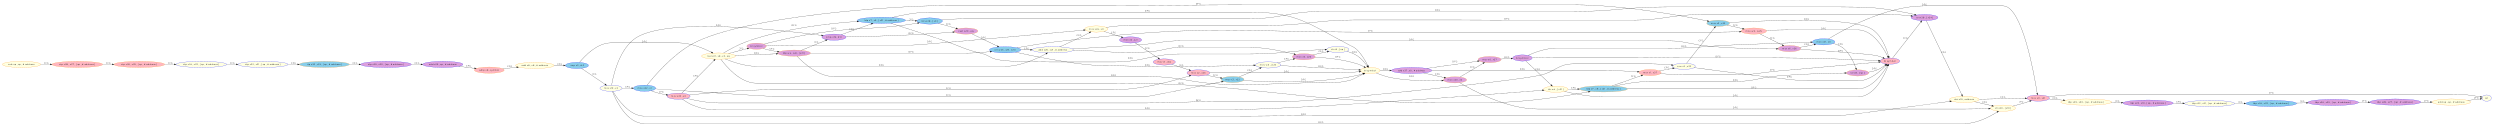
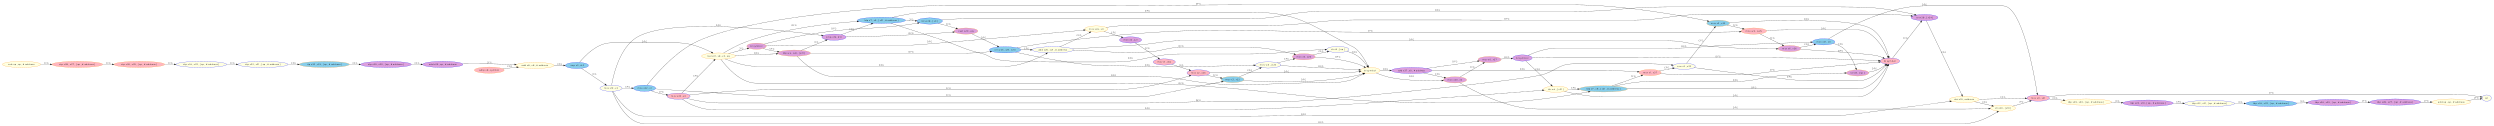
  digraph {
    fontname=Montserrat
    rankdir=LR
    node [color=blue fillcolor=lightyellow fontname=Montserrat style=filled]
    edge [fontname=Montserrat]
    n1 [color=darkorange label="sub sp , sp , # address"]
    n2 [color=darkorange fillcolor=lightpink label="stp x28 , x27 , [ sp , # address ]"]
    n3 [color=darkorange fillcolor=lightpink label="stp x26 , x25 , [ sp , # address ]"]
    n4 [label="stp x24 , x23 , [ sp , # address ]"]
    n5 [label="stp x22 , x21 , [ sp , # address ]"]
    n6 [color=darkorange fillcolor=skyblue label="stp x20 , x19 , [ sp , # address ]"]
    n7 [fillcolor=plum label="stp x29 , x30 , [ sp , # address ]"]
    n8 [fillcolor=plum label="add x29 , sp , # address"]
    n9 [color=darkorange fillcolor=lightpink label="adrp x8 , symbol"]
    n10 [color=darkorange label="add x8 , x8 , # address"]
    n11 [fillcolor=skyblue label="cmp x3 , # 0"]
    n12 [label="mov x19 , x2"]
    n13 [color=darkorange label="csel x21 , x8 , x3 , eq"]
    n14 [fillcolor=skyblue label="mov x22 , x1"]
    n15 [fillcolor=plum label="cmp x19 , # 0"]
    n16 [color=darkorange label="cbz x19 , address"]
    n17 [color=darkorange label="str x20 , [ x19 ]"]
    n18 [color=darkorange fillcolor=plum label="bl symbol"]
    n19 [color=darkorange fillcolor=plum label="ldp w4 , w8 , [ x21 ]"]
    n20 [fillcolor=skyblue label="ldp x7 , x9 , [ x21 , # address ]"]
    n21 [label="add x26 , x21 , # address"]
    n22 [color=darkorange fillcolor=skyblue label="ldp x7 , x8 , [ x21 , # address ]"]
    n23 [fillcolor=lightpink label="mov x23 , x0"]
    n24 [color=darkorange fillcolor=skyblue label="mov x3 , x22"]
    n25 [color=darkorange fillcolor=skyblue label="mov x3 , x22"]
    n26 [color=darkorange fillcolor=plum label="cset w10 , eq"]
    n27 [fillcolor=lightpink label="mov x0 , x21"]
    n28 [fillcolor=lightpink label="mov x2 , x23"]
    n29 [label="mov x2 , x23"]
    n30 [color=darkorange label="ldr w4 , [ x21 ]"]
    n31 [color=darkorange label="bl symbol"]
    n32 [label="mov w5 , w25"]
    n33 [color=darkorange fillcolor=lightpink label="mov w5 , w25"]
    n34 [fillcolor=lightpink label="bl symbol"]
    n35 [fillcolor=skyblue label="ldr w28 , [ x0 ]"]
    n36 [color=darkorange label="mov x24 , x0"]
    n37 [fillcolor=skyblue label="orr w25 , w8 , w10"]
    n38 [label="str x9 , [ sp ]"]
    n39 [color=darkorange fillcolor=plum label="mov x6 , x26"]
    n40 [color=darkorange fillcolor=plum label="mov x6 , x26"]
    n41 [color=darkorange fillcolor=lightpink label="mov x1 , x27"]
    n42 [color=darkorange fillcolor=plum label="str x8 , [ sp ]"]
    n43 [fillcolor=plum label="str w28 , [ x24 ]"]
    n44 [fillcolor=plum label="mov x0 , xzr"]
    n45 [fillcolor=plum label="add x27 , x0 , # address"]
    n46 [color=darkorange fillcolor=plum label="mov x20 , x0"]
    n47 [fillcolor=skyblue label="mov x21 , x0"]
    n48 [fillcolor=lightpink label="mov x1 , cbz"]
    n49 [color=darkorange fillcolor=plum label="mov x0 , x27"]
    n50 [fillcolor=plum label="bl symbol"]
    n51 [color=darkorange label="ldp x29 , x30 , [ sp , # address ]"]
    n52 [label=ret]
    n53 [fillcolor=plum label="ldp x20 , x19 , [ sp , # address ]"]
    n54 [label="ldp x22 , x21 , [ sp , # address ]"]
    n55 [fillcolor=skyblue label="ldp x24 , x23 , [ sp , # address ]"]
    n56 [fillcolor=plum label="ldp x26 , x25 , [ sp , # address ]"]
    n57 [fillcolor=plum label="ldp x28 , x27 , [ sp , # address ]"]
    n58 [color=darkorange label="add sp , sp , # address"]
    n1 -> n2 [label=CFG]
    n2 -> n3 [label=CFG]
    n3 -> n4 [label=CFG]
    n4 -> n5 [label=CFG]
    n5 -> n6 [label=CFG]
    n6 -> n7 [label=CFG]
    n7 -> n8 [label=CFG]
-   n8 -> n9 [label=CFG]
+   n8 -> n10 [label=CFG]
    n9 -> n10 [label=CFG]
    n10 -> n11 [label=CFG]
    n11 -> n12 [label=CFG]
    n11 -> n13 [label=DFG]
    n12 -> n14 [label=CFG]
    n12 -> n15 [label=DFG]
    n12 -> n16 [label=DFG]
    n12 -> n17 [label=DFG]
    n13 -> n18 [label=CFG]
    n13 -> n19 [label=DFG]
    n13 -> n20 [label=DFG]
    n13 -> n21 [label=DFG]
    n13 -> n22 [label=DFG]
    n14 -> n23 [label=CFG]
    n14 -> n24 [label=DFG]
    n14 -> n25 [label=DFG]
    n15 -> n20 [label=CFG]
    n15 -> n26 [label=DFG]
    n16 -> n17 [label=CFG]
    n16 -> n27 [label=CFG]
    n17 -> n27 [label=CFG]
    n18 -> n19 [label=CFG]
    n18 -> n35 [label=DFG]
    n18 -> n36 [label=DFG]
    n19 -> n15 [label=CFG]
    n19 -> n31 [label=DFG]
    n19 -> n37 [label=DFG]
    n20 -> n31 [label=DFG]
    n20 -> n35 [label=CFG]
    n20 -> n38 [label=DFG]
    n21 -> n36 [label=CFG]
    n21 -> n39 [label=DFG]
    n21 -> n40 [label=DFG]
    n22 -> n34 [label=DFG]
    n22 -> n41 [label=CFG]
    n22 -> n42 [label=DFG]
    n23 -> n13 [label=CFG]
    n23 -> n28 [label=DFG]
    n23 -> n29 [label=DFG]
    n23 -> n30 [label=DFG]
    n24 -> n31 [label=DFG]
    n24 -> n32 [label=CFG]
    n25 -> n33 [label=CFG]
    n25 -> n34 [label=DFG]
    n26 -> n37 [label=DFG]
    n27 -> n51 [label=CFG]
    n27 -> n52 [label=DFG]
    n28 -> n24 [label=CFG]
    n28 -> n31 [label=DFG]
    n29 -> n25 [label=CFG]
    n29 -> n34 [label=DFG]
    n30 -> n22 [label=CFG]
    n30 -> n34 [label=DFG]
    n31 -> n45 [label=DFG]
    n31 -> n46 [label=DFG]
    n32 -> n31 [label=DFG]
    n32 -> n39 [label=CFG]
    n33 -> n34 [label=DFG]
    n33 -> n40 [label=CFG]
    n34 -> n43 [label=CFG]
    n35 -> n26 [label=CFG]
    n35 -> n43 [label=DFG]
    n36 -> n43 [label=DFG]
    n36 -> n44 [label=CFG]
    n37 -> n21 [label=CFG]
    n37 -> n32 [label=DFG]
    n37 -> n33 [label=DFG]
    n38 -> n31 [label=DFG]
    n39 -> n31 [label=DFG]
    n39 -> n38 [label=CFG]
    n40 -> n34 [label=DFG]
    n40 -> n47 [label=CFG]
    n41 -> n29 [label=CFG]
    n41 -> n34 [label=DFG]
    n42 -> n34 [label=DFG]
    n43 -> n16 [label=CFG]
    n44 -> n48 [label=CFG]
    n45 -> n41 [label=DFG]
    n45 -> n46 [label=CFG]
    n45 -> n49 [label=DFG]
    n46 -> n17 [label=DFG]
    n46 -> n49 [label=CFG]
    n47 -> n27 [label=DFG]
    n47 -> n42 [label=CFG]
    n48 -> n28 [label=CFG]
    n49 -> n50 [label=DFG]
    n50 -> n30 [label=CFG]
    n50 -> n34 [label=DFG]
    n50 -> n47 [label=DFG]
    n51 -> n53 [label=CFG]
    n53 -> n54 [label=CFG]
    n54 -> n55 [label=CFG]
    n55 -> n56 [label=CFG]
    n56 -> n57 [label=CFG]
    n57 -> n58 [label=CFG]
    n58 -> n52 [label=CFG]
  }
